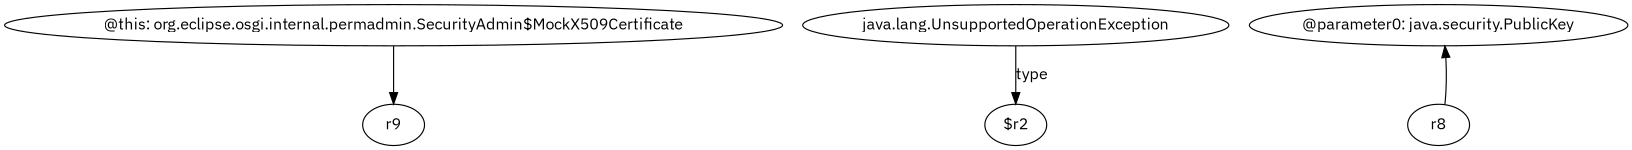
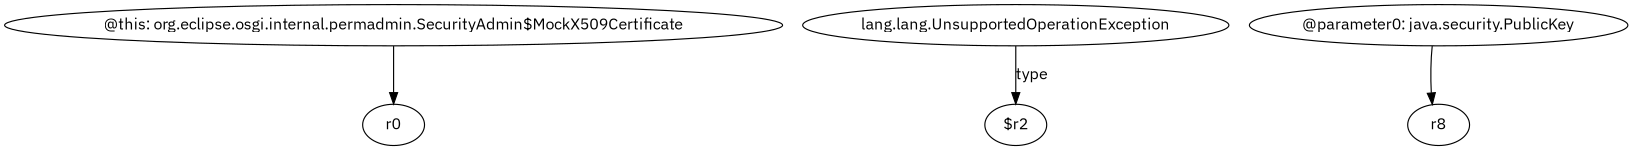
  digraph {
    fontname="IBM Plex Sans"
    node [fontname="IBM Plex Sans"]
    edge [fontname="IBM Plex Sans"]
    n1 [label="@this: org.eclipse.osgi.internal.permadmin.SecurityAdmin$MockX509Certificate"]
-   n2 [label=r9]
-   n3 [label="java.lang.UnsupportedOperationException"]
+   n2 [label=r0]
+   n3 [label="lang.lang.UnsupportedOperationException"]
    n4 [label="$r2"]
    n5 [label="@parameter0: java.security.PublicKey"]
    n6 [label=r8]
    n1 -> n2
    n3 -> n4 [label=type]
-   n6 -> n5
+   n5 -> n6
  }
